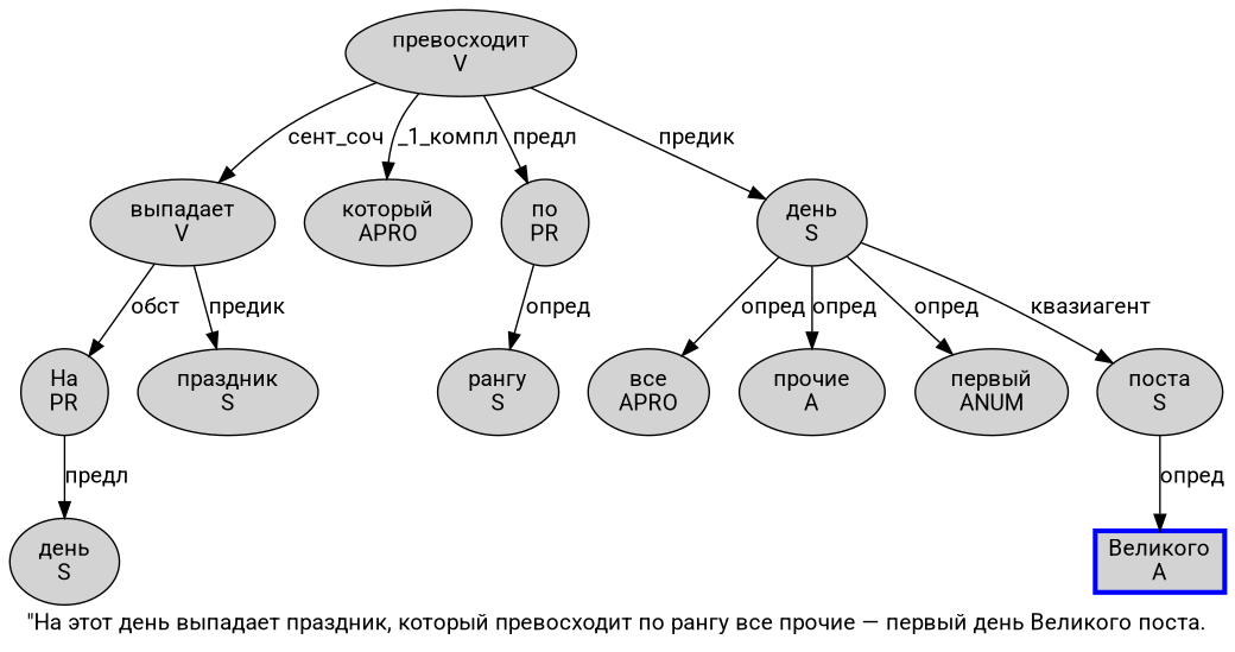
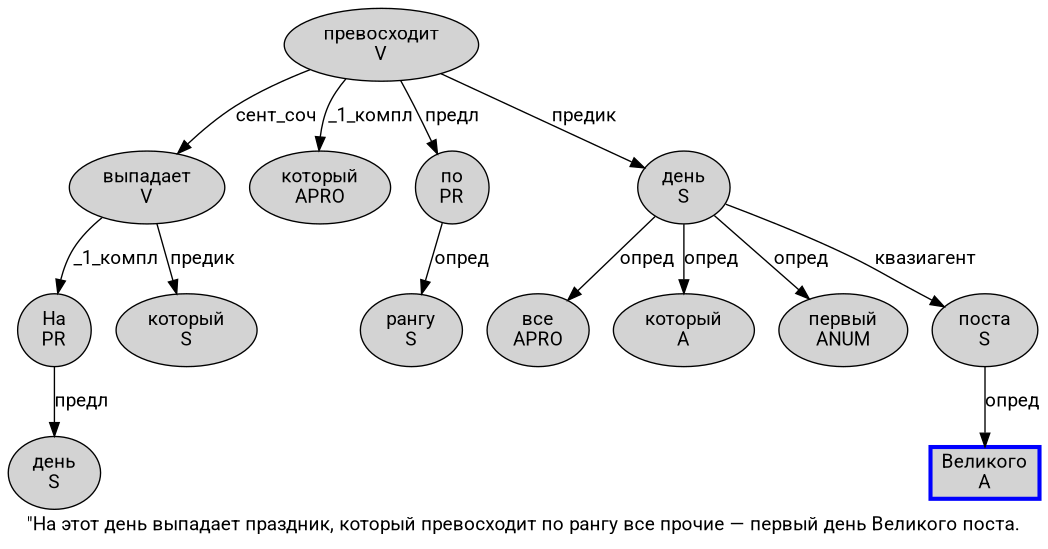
  digraph {
    fontname=Roboto
    label="\"На этот день выпадает праздник, который превосходит по рангу все прочие — первый день Великого поста."
    node [fillcolor=lightgray fontname=Roboto penwidth=1 shape=ellipse style=filled]
    edge [fontname=Roboto]
    n1 [label="На\nPR"]
    n2 [label="день\nS"]
    n3 [label="выпадает\nV"]
-   n4 [label="праздник\nS"]
+   n4 [label="который\nS"]
    n5 [label="превосходит\nV"]
    n6 [label="который\nAPRO"]
    n7 [label="по\nPR"]
    n8 [label="день\nS"]
    n9 [label="рангу\nS"]
    n10 [label="все\nAPRO"]
-   n11 [label="прочие\nA"]
+   n11 [label="который\nA"]
    n12 [label="первый\nANUM"]
    n13 [label="поста\nS"]
    n14 [color=blue label="Великого\nA" penwidth=3 shape=box]
    n1 -> n2 [label="предл"]
-   n3 -> n1 [label="обст"]
+   n3 -> n1 [label="_1_компл"]
    n3 -> n4 [label="предик"]
    n5 -> n3 [label="сент_соч"]
    n5 -> n6 [label="_1_компл"]
    n5 -> n7 [label="предл"]
    n5 -> n8 [label="предик"]
    n7 -> n9 [label="опред"]
    n8 -> n10 [label="опред"]
    n8 -> n11 [label="опред"]
    n8 -> n12 [label="опред"]
    n8 -> n13 [label="квазиагент"]
    n13 -> n14 [label="опред"]
  }
